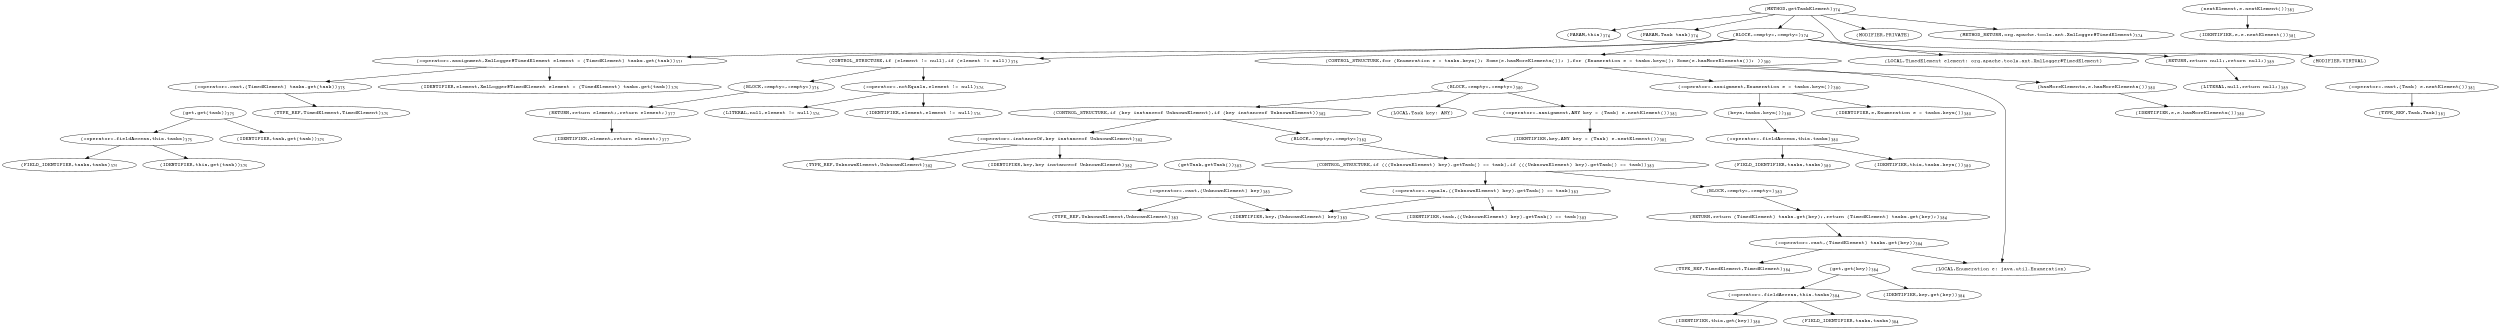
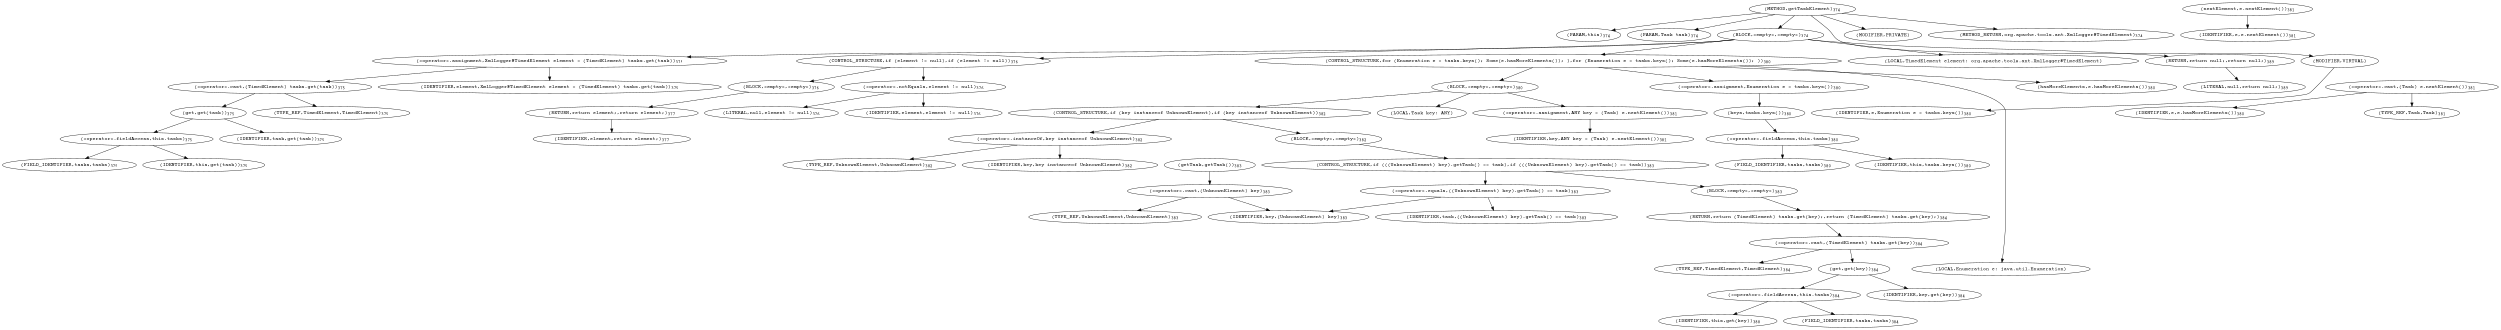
  digraph {
    fontname="Courier Prime"
    node [fontname="Courier Prime"]
    edge [fontname="Courier Prime"]
    n1 [label=<(METHOD,getTaskElement)<SUB>374</SUB>>]
    n2 [label=<(PARAM,this)<SUB>374</SUB>>]
    n3 [label=<(PARAM,Task task)<SUB>374</SUB>>]
    n4 [label=<(BLOCK,&lt;empty&gt;,&lt;empty&gt;)<SUB>374</SUB>>]
    n5 [label=<(MODIFIER,PRIVATE)>]
    n6 [label=<(MODIFIER,VIRTUAL)>]
    n7 [label=<(METHOD_RETURN,org.apache.tools.ant.XmlLogger$TimedElement)<SUB>374</SUB>>]
    n8 [label=<(LOCAL,TimedElement element: org.apache.tools.ant.XmlLogger$TimedElement)>]
    n9 [label=<(&lt;operator&gt;.assignment,XmlLogger$TimedElement element = (TimedElement) tasks.get(task))<SUB>375</SUB>>]
    n10 [label=<(CONTROL_STRUCTURE,if (element != null),if (element != null))<SUB>376</SUB>>]
    n11 [label=<(CONTROL_STRUCTURE,for (Enumeration e = tasks.keys(); Some(e.hasMoreElements()); ),for (Enumeration e = tasks.keys(); Some(e.hasMoreElements()); ))<SUB>380</SUB>>]
    n12 [label=<(RETURN,return null;,return null;)<SUB>389</SUB>>]
    n13 [label=<(IDENTIFIER,element,XmlLogger$TimedElement element = (TimedElement) tasks.get(task))<SUB>375</SUB>>]
    n14 [label=<(&lt;operator&gt;.cast,(TimedElement) tasks.get(task))<SUB>375</SUB>>]
    n15 [label=<(&lt;operator&gt;.notEquals,element != null)<SUB>376</SUB>>]
    n16 [label=<(BLOCK,&lt;empty&gt;,&lt;empty&gt;)<SUB>376</SUB>>]
    n17 [label=<(LOCAL,Enumeration e: java.util.Enumeration)>]
    n18 [label=<(&lt;operator&gt;.assignment,Enumeration e = tasks.keys())<SUB>380</SUB>>]
    n19 [label=<(hasMoreElements,e.hasMoreElements())<SUB>380</SUB>>]
    n20 [label=<(BLOCK,&lt;empty&gt;,&lt;empty&gt;)<SUB>380</SUB>>]
    n21 [label=<(LITERAL,null,return null;)<SUB>389</SUB>>]
    n22 [label=<(TYPE_REF,TimedElement,TimedElement)<SUB>375</SUB>>]
    n23 [label=<(get,get(task))<SUB>375</SUB>>]
    n24 [label=<(&lt;operator&gt;.fieldAccess,this.tasks)<SUB>375</SUB>>]
    n25 [label=<(IDENTIFIER,task,get(task))<SUB>375</SUB>>]
    n26 [label=<(IDENTIFIER,this,get(task))<SUB>375</SUB>>]
    n27 [label=<(FIELD_IDENTIFIER,tasks,tasks)<SUB>375</SUB>>]
    n28 [label=<(IDENTIFIER,element,element != null)<SUB>376</SUB>>]
    n29 [label=<(LITERAL,null,element != null)<SUB>376</SUB>>]
    n30 [label=<(RETURN,return element;,return element;)<SUB>377</SUB>>]
    n31 [label=<(IDENTIFIER,element,return element;)<SUB>377</SUB>>]
    n32 [label=<(IDENTIFIER,e,Enumeration e = tasks.keys())<SUB>380</SUB>>]
    n33 [label=<(keys,tasks.keys())<SUB>380</SUB>>]
    n34 [label=<(IDENTIFIER,e,e.hasMoreElements())<SUB>380</SUB>>]
    n35 [label=<(LOCAL,Task key: ANY)>]
    n36 [label=<(&lt;operator&gt;.assignment,ANY key = (Task) e.nextElement())<SUB>381</SUB>>]
    n37 [label=<(CONTROL_STRUCTURE,if (key instanceof UnknownElement),if (key instanceof UnknownElement))<SUB>382</SUB>>]
    n38 [label=<(&lt;operator&gt;.fieldAccess,this.tasks)<SUB>380</SUB>>]
    n39 [label=<(IDENTIFIER,this,tasks.keys())<SUB>380</SUB>>]
    n40 [label=<(FIELD_IDENTIFIER,tasks,tasks)<SUB>380</SUB>>]
    n41 [label=<(IDENTIFIER,key,ANY key = (Task) e.nextElement())<SUB>381</SUB>>]
    n42 [label=<(&lt;operator&gt;.instanceOf,key instanceof UnknownElement)<SUB>382</SUB>>]
    n43 [label=<(BLOCK,&lt;empty&gt;,&lt;empty&gt;)<SUB>382</SUB>>]
    n44 [label=<(&lt;operator&gt;.cast,(Task) e.nextElement())<SUB>381</SUB>>]
    n45 [label=<(TYPE_REF,Task,Task)<SUB>381</SUB>>]
    n46 [label=<(nextElement,e.nextElement())<SUB>381</SUB>>]
    n47 [label=<(IDENTIFIER,e,e.nextElement())<SUB>381</SUB>>]
    n48 [label=<(IDENTIFIER,key,key instanceof UnknownElement)<SUB>382</SUB>>]
    n49 [label=<(TYPE_REF,UnknownElement,UnknownElement)<SUB>382</SUB>>]
    n50 [label=<(CONTROL_STRUCTURE,if (((UnknownElement) key).getTask() == task),if (((UnknownElement) key).getTask() == task))<SUB>383</SUB>>]
    n51 [label=<(&lt;operator&gt;.equals,((UnknownElement) key).getTask() == task)<SUB>383</SUB>>]
    n52 [label=<(BLOCK,&lt;empty&gt;,&lt;empty&gt;)<SUB>383</SUB>>]
    n53 [label=<(IDENTIFIER,task,((UnknownElement) key).getTask() == task)<SUB>383</SUB>>]
    n54 [label=<(IDENTIFIER,key,(UnknownElement) key)<SUB>383</SUB>>]
    n55 [label=<(RETURN,return (TimedElement) tasks.get(key);,return (TimedElement) tasks.get(key);)<SUB>384</SUB>>]
    n56 [label=<(getTask,getTask())<SUB>383</SUB>>]
    n57 [label=<(&lt;operator&gt;.cast,(UnknownElement) key)<SUB>383</SUB>>]
    n58 [label=<(TYPE_REF,UnknownElement,UnknownElement)<SUB>383</SUB>>]
    n59 [label=<(&lt;operator&gt;.cast,(TimedElement) tasks.get(key))<SUB>384</SUB>>]
    n60 [label=<(TYPE_REF,TimedElement,TimedElement)<SUB>384</SUB>>]
    n61 [label=<(get,get(key))<SUB>384</SUB>>]
    n62 [label=<(&lt;operator&gt;.fieldAccess,this.tasks)<SUB>384</SUB>>]
    n63 [label=<(IDENTIFIER,key,get(key))<SUB>384</SUB>>]
    n64 [label=<(IDENTIFIER,this,get(key))<SUB>388</SUB>>]
    n65 [label=<(FIELD_IDENTIFIER,tasks,tasks)<SUB>384</SUB>>]
    n1 -> n2
    n1 -> n3
    n1 -> n4
    n1 -> n5
    n1 -> n6
    n1 -> n7
    n4 -> n8
    n4 -> n9
    n4 -> n10
    n4 -> n11
    n4 -> n12
    n9 -> n13
    n9 -> n14
    n10 -> n15
    n10 -> n16
    n11 -> n17
    n11 -> n18
    n11 -> n19
    n11 -> n20
    n12 -> n21
    n14 -> n22
+   n14 -> n23
    n15 -> n28
    n15 -> n29
    n16 -> n30
-   n18 -> n32
+   n6 -> n32
    n18 -> n33
-   n19 -> n34
+   n44 -> n34
    n20 -> n35
    n20 -> n36
    n20 -> n37
    n23 -> n24
    n23 -> n25
    n24 -> n26
    n24 -> n27
    n30 -> n31
    n33 -> n38
    n36 -> n41
    n37 -> n42
    n37 -> n43
    n38 -> n39
    n38 -> n40
    n42 -> n48
    n42 -> n49
    n43 -> n50
    n44 -> n45
    n46 -> n47
    n50 -> n51
    n50 -> n52
    n51 -> n53
    n51 -> n54
    n52 -> n55
    n55 -> n59
    n56 -> n57
    n57 -> n54
    n57 -> n58
    n59 -> n60
-   n59 -> n17
+   n59 -> n61
    n61 -> n62
    n61 -> n63
    n62 -> n64
    n62 -> n65
  }
